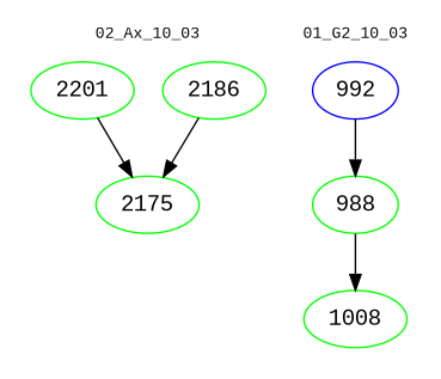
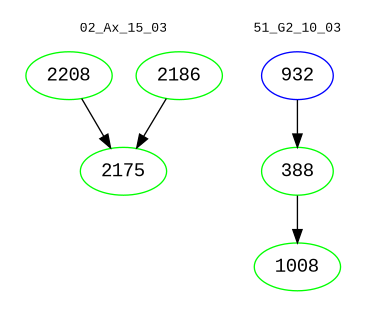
  digraph {
    fontname="Liberation Mono"
    node [color=green fontname="Liberation Mono"]
    edge [color=black fontname="Liberation Mono"]
    n1 [label=2186]
    n2 [label=2175]
-   n3 [label=2201]
-   n4 [color=blue label=992]
-   n5 [label=988]
+   n3 [label=2208]
+   n4 [color=blue label=932]
+   n5 [label=388]
    n6 [label=1008]
    subgraph cluster_1 {
      color=white
      fontsize=10
-     label="02_Ax_10_03"
+     label="02_Ax_15_03"
      n1
      n2
      n3
    }
    subgraph cluster_2 {
      color=white
      fontsize=10
-     label="01_G2_10_03"
+     label="51_G2_10_03"
      n4
      n5
      n6
    }
    n1 -> n2
    n3 -> n2
    n4 -> n5
    n5 -> n6
  }
